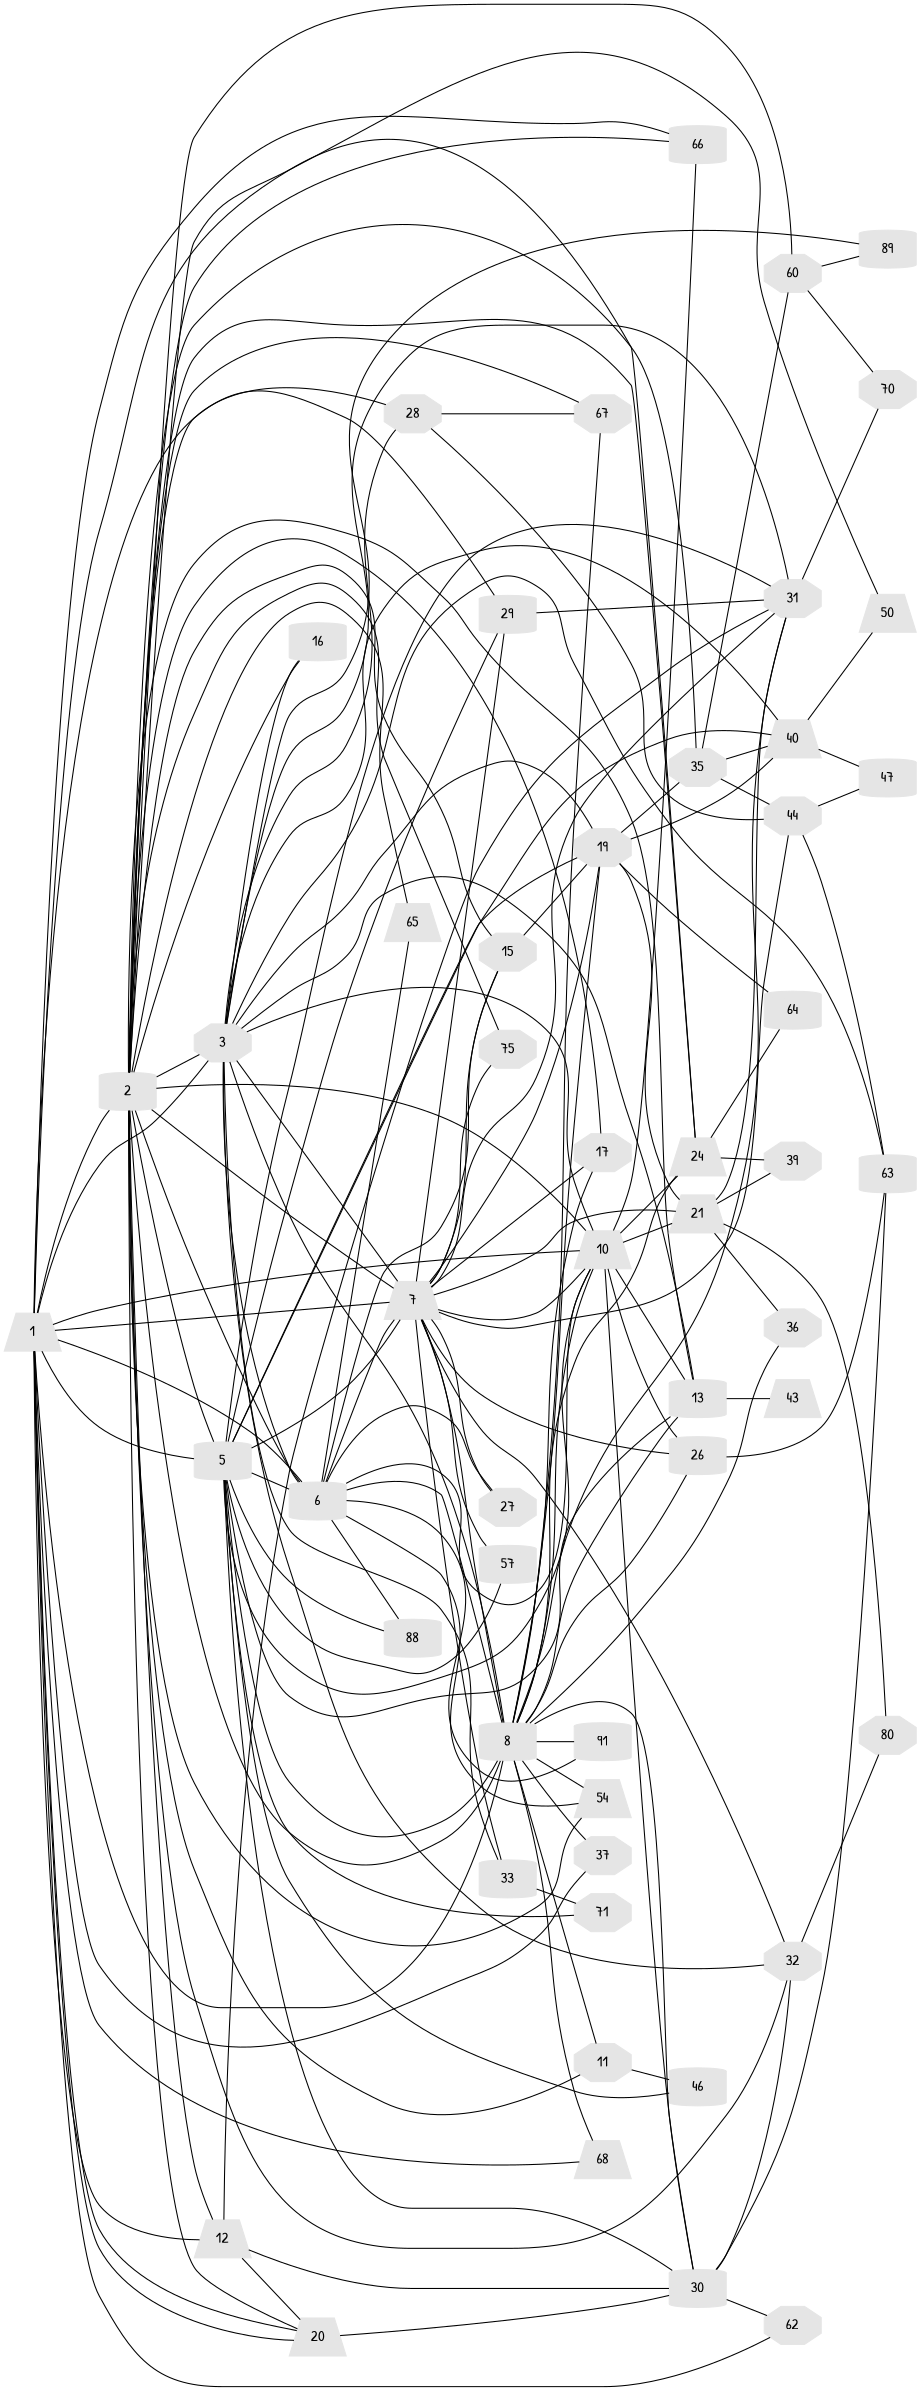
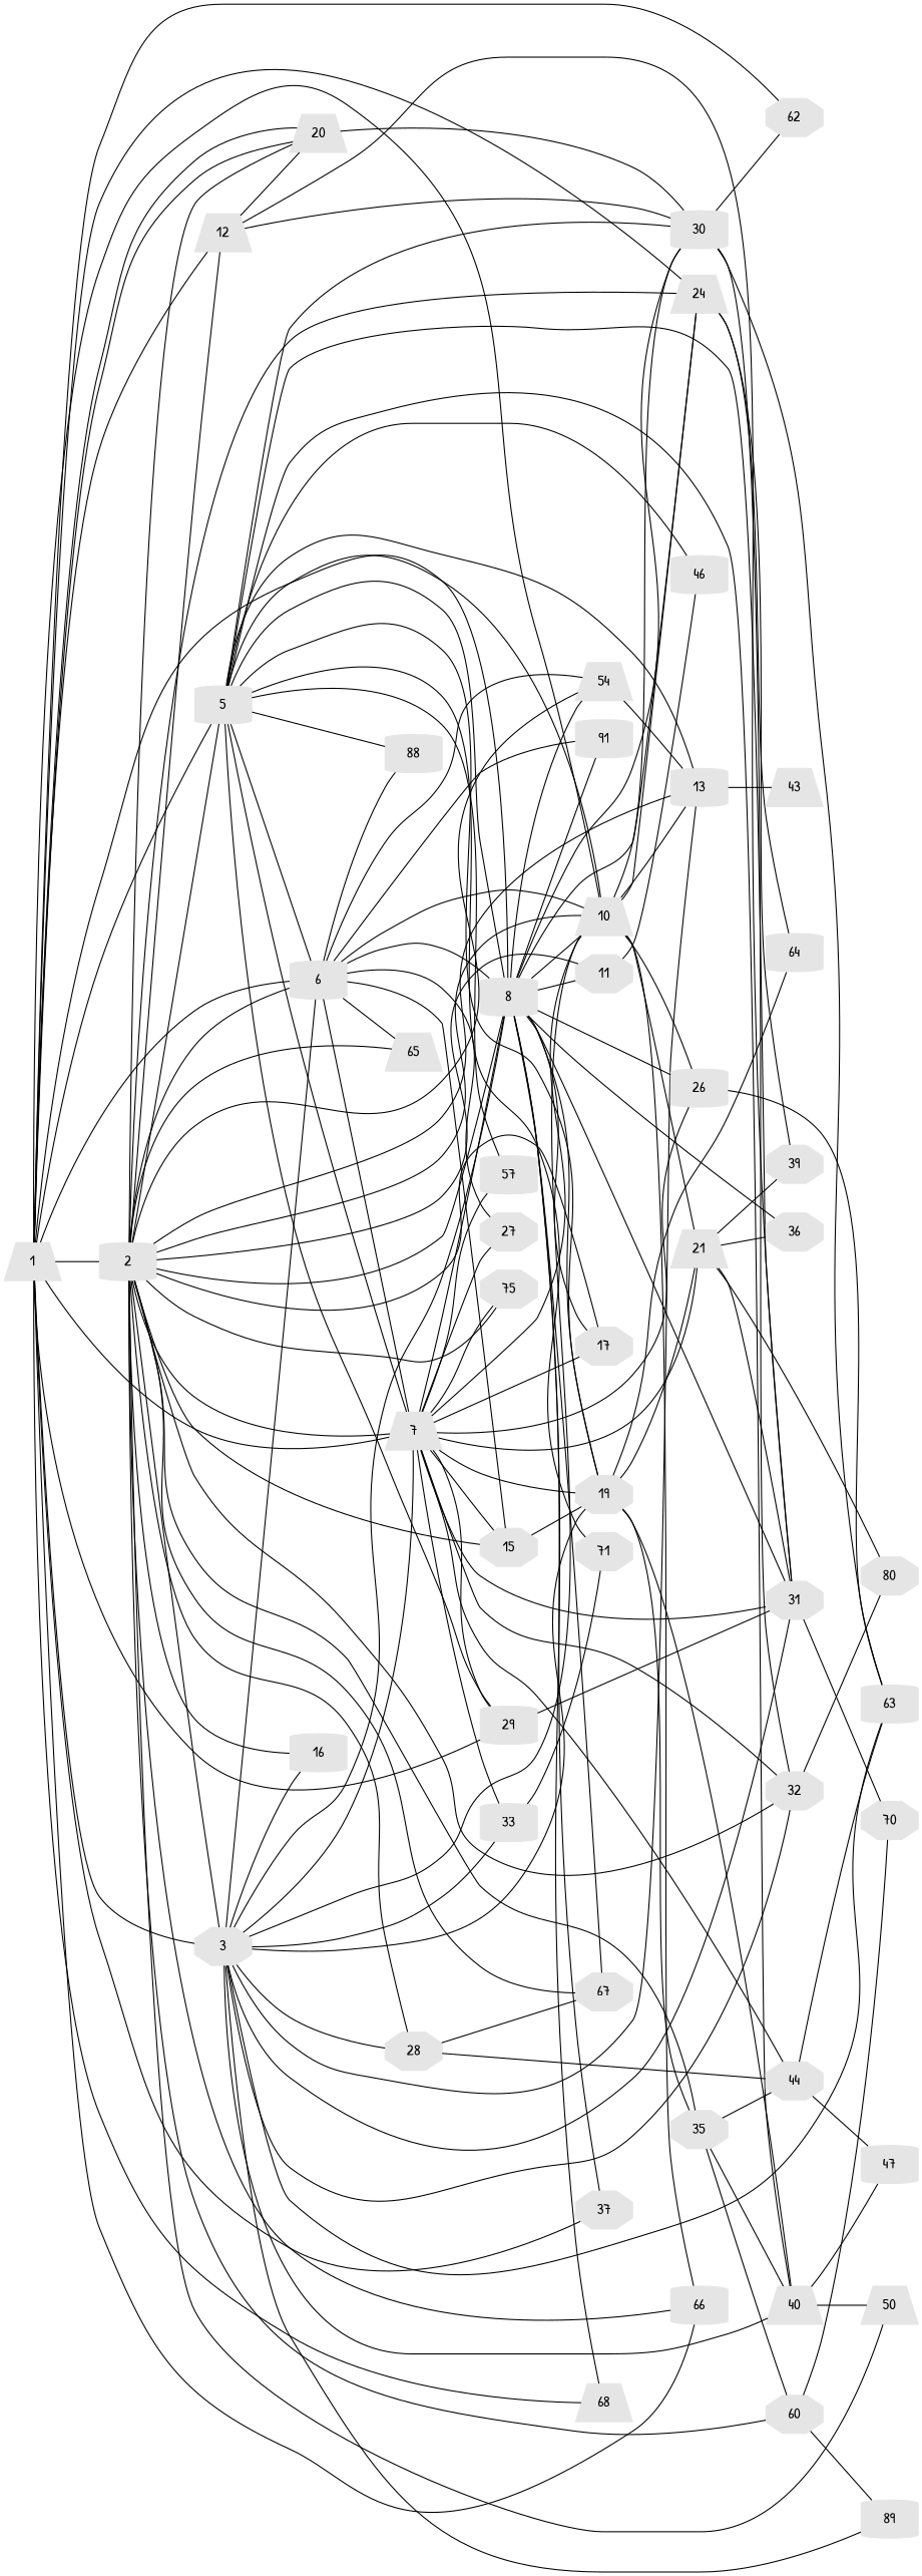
  graph {
    fontname="Patrick Hand"
    rankdir=LR
    node [color=gray90 fontname="Patrick Hand" shape=octagon style=filled]
    edge [fontname="Patrick Hand"]
    2 [shape=cylinder super="+49+92+61+82+4+78+18"]
    3 [super="+45"]
    5 [shape=cylinder super="+73+53"]
    6 [shape=cylinder]
    7 [shape=trapezium]
    8 [shape=cylinder]
    10 [shape=trapezium]
    12 [shape=trapezium super="+84"]
    20 [shape=trapezium super="+59"]
    24 [shape=trapezium super="+81+52"]
    66 [shape=cylinder]
    11
    13 [shape=cylinder super="+99+93+42+22"]
    15
    16 [shape=cylinder]
    17
    n17 [label=65 shape=trapezium]
    28 [super="+72"]
    32 [super="+97+55"]
    35
    50 [shape=trapezium]
    54 [shape=trapezium super="+87"]
    60
    67 [super="+100"]
    75
    1 [shape=trapezium]
    29 [shape=cylinder super="+58"]
    37
    62
    68 [shape=trapezium]
    19 [super="+34+69+56"]
    31 [super="+77+95+98"]
    33 [shape=cylinder]
    40 [shape=trapezium super="+41"]
    63 [shape=cylinder super="+74"]
    89 [shape=cylinder]
    30 [shape=cylinder super="+101+79+48"]
    46 [shape=cylinder]
    57 [shape=cylinder]
    71
    88 [shape=cylinder]
    27
    91 [shape=cylinder]
    21 [shape=trapezium super="+76"]
    26 [shape=cylinder super="+65"]
    44 [super="+90"]
    36
    64 [shape=cylinder]
    39
    43 [shape=trapezium]
    80
    70
    47 [shape=cylinder]
    2 -- 3 [weight=5]
    2 -- 5 [weight=4]
    2 -- 6 [weight=3]
    2 -- 7 [weight=3]
    2 -- 8 [weight=6]
    2 -- 10 [weight=5]
    2 -- 12
    2 -- 20 [weight=2]
    2 -- 24
    2 -- 66
    2 -- 11
    2 -- 13
    2 -- 15
    2 -- 16
    2 -- 17
    2 -- n17
    2 -- 28
    2 -- 32
    2 -- 35
    2 -- 50
    2 -- 54
    2 -- 60
    2 -- 67 [weight=2]
    2 -- 75
    3 -- 6
    3 -- 7
    3 -- 8
    3 -- 10
    3 -- 13 [weight=2]
    3 -- 16
    3 -- 28
    3 -- 32
    3 -- 19
    3 -- 31 [weight=2]
    3 -- 33
    3 -- 40
    3 -- 63
    3 -- 89
    5 -- 6
    5 -- 7
    5 -- 8
    5 -- 10
    5 -- 13
    5 -- 29
    5 -- 19
    5 -- 31
    5 -- 40
    5 -- 30
    5 -- 46
    5 -- 57
    5 -- 71
    5 -- 88
    6 -- 7
    6 -- 8
    6 -- 10
    6 -- 15
    6 -- n17
    6 -- 54
    6 -- 88
    6 -- 27
    6 -- 91
    7 -- 8
    7 -- 10
    7 -- 15
    7 -- 17
    7 -- 32
    7 -- 75
    7 -- 29
    7 -- 19
    7 -- 31
    7 -- 33
    7 -- 57
    7 -- 27
    7 -- 21
    7 -- 26
    7 -- 44
    8 -- 10
    8 -- 24
    8 -- 11
-   8 -- 13 [weight=2]
+   54 -- 13 [weight=2]
    8 -- 17
    8 -- 54
    8 -- 67
    8 -- 37
    8 -- 68
    8 -- 19
    8 -- 31
    8 -- 30
    8 -- 91
    8 -- 26
    8 -- 36
    10 -- 24 [weight=2]
    10 -- 66
    10 -- 13
    10 -- 30
    10 -- 21
    10 -- 26
    12 -- 20
    12 -- 31
    12 -- 30
    20 -- 30
    24 -- 64
    24 -- 39
    11 -- 46
    13 -- 43
    15 -- 19
    28 -- 67
    28 -- 44
    32 -- 80
    35 -- 60
    35 -- 40
    35 -- 44
    60 -- 89
    60 -- 70
    1 -- 2 [weight=4]
    1 -- 3
    1 -- 5
    1 -- 6
    1 -- 7
    1 -- 8
    1 -- 10
    1 -- 12
    1 -- 20
    1 -- 20
    1 -- 24
    1 -- 66
    1 -- 29
    1 -- 37
    1 -- 62
    1 -- 68
    29 -- 31
    19 -- 35
    19 -- 40
    19 -- 21
    19 -- 64
    31 -- 70
    33 -- 71
    40 -- 50
    40 -- 47
    30 -- 32
    30 -- 62
    30 -- 63
    21 -- 31
    21 -- 36
    21 -- 39
    21 -- 80
    26 -- 63
    44 -- 63
    44 -- 47
  }
